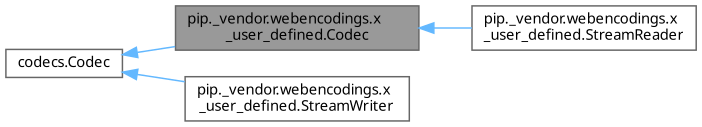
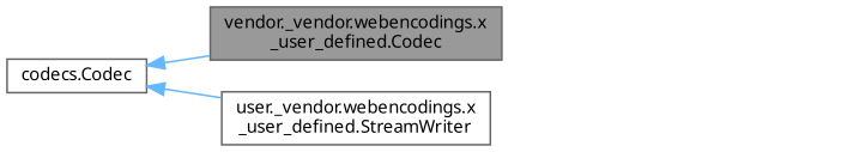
  digraph {
    fontname="Noto Sans"
    rankdir=LR
    node [color=gray40 fillcolor=white fontname="Noto Sans" fontsize=10 shape=box style=filled]
    edge [color=steelblue1 dir=back fontname="Noto Sans" fontsize=10 labelfontname=Helvetica labelfontsize=10 style=solid]
-   n1 [fillcolor=grey60 fontcolor=black height=0.2 label="pip._vendor.webencodings.x\l_user_defined.Codec" width=0.4]
-   n2 [height=0.2 label="pip._vendor.webencodings.x\l_user_defined.StreamReader" width=0.4]
-   n3 [height=0.2 label="pip._vendor.webencodings.x\l_user_defined.StreamWriter" width=0.4]
+   n1 [fillcolor=grey60 fontcolor=black height=0.2 label="vendor._vendor.webencodings.x\l_user_defined.Codec" width=0.4]
+   n3 [height=0.2 label="user._vendor.webencodings.x\l_user_defined.StreamWriter" width=0.4]
    n4 [height=0.2 label="codecs.Codec" width=0.4]
-   n1 -> n2
    n4 -> n1
    n4 -> n3
  }
